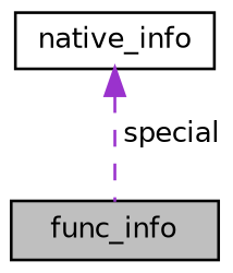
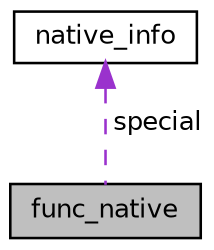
  digraph {
    node [color=black fontname=Helvetica fontsize=10 shape=record style=filled]
-   n1 [fillcolor=grey75 fontcolor=black height=0.2 label=func_info width=0.4]
+   n1 [fillcolor=grey75 fontcolor=black height=0.2 label=func_native width=0.4]
    n2 [fillcolor=white height=0.2 label=native_info width=0.4]
    n2 -> n1 [color=darkorchid3 dir=back fontname=Helvetica fontsize=10 label=" special" labelfontname=Helvetica labelfontsize=10 style=dashed]
  }
